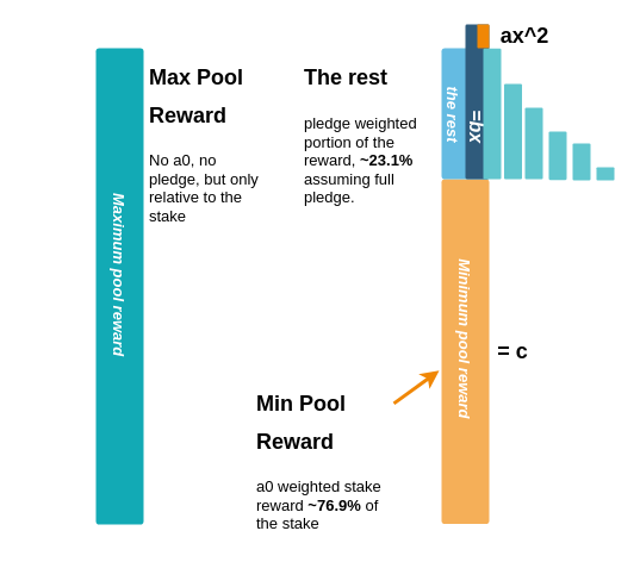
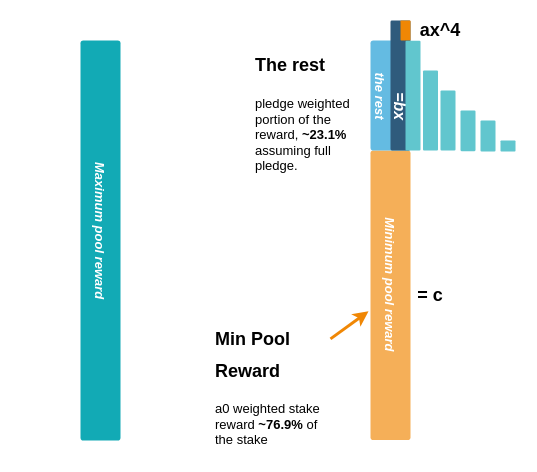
  <mxCell id="0" />
  <mxCell id="1" parent="0" />
  <mxCell id="2" value="" style="rounded=1;whiteSpace=wrap;html=1;shadow=0;labelBackgroundColor=none;strokeColor=none;strokeWidth=3;fillColor=#12aab5;fontFamily=Helvetica;fontSize=14;fontColor=#FFFFFF;align=center;spacing=5;fontStyle=1;arcSize=7;perimeterSpacing=2;" parent="1" vertex="1"><mxGeometry x="80" y="40" width="40" height="400" as="geometry" /></mxCell>
  <mxCell id="3" value="" style="edgeStyle=none;rounded=0;jumpStyle=none;html=1;shadow=0;labelBackgroundColor=none;startArrow=none;startFill=0;endArrow=classic;endFill=1;jettySize=auto;orthogonalLoop=1;strokeColor=#F08705;strokeWidth=3;fontFamily=Helvetica;fontSize=14;fontColor=#FFFFFF;spacing=5;" parent="1" source="9" target="5" edge="1"><mxGeometry relative="1" as="geometry"><mxPoint x="600" y="206" as="sourcePoint" /><mxPoint x="410" y="230" as="targetPoint" /></mxGeometry></mxCell>
  <mxCell id="4" value="Maximum pool reward" style="text;html=1;strokeColor=none;fillColor=none;align=left;verticalAlign=middle;whiteSpace=wrap;rounded=0;fontSize=13;fontStyle=3;rotation=90;fontColor=#FFFFFF;" parent="1" vertex="1"><mxGeometry x="20" y="222.75" width="160" height="34.5" as="geometry" /></mxCell>
  <mxCell id="5" value="" style="rounded=1;whiteSpace=wrap;html=1;shadow=0;labelBackgroundColor=none;strokeColor=none;strokeWidth=3;fillColor=#f5af58;fontFamily=Helvetica;fontSize=14;fontColor=#FFFFFF;align=center;spacing=5;arcSize=7;perimeterSpacing=2;" parent="1" vertex="1"><mxGeometry x="370" y="150" width="40" height="289.5" as="geometry" /></mxCell>
  <mxCell id="6" value="" style="rounded=1;whiteSpace=wrap;html=1;shadow=0;labelBackgroundColor=none;strokeColor=none;strokeWidth=3;fillColor=#64bbe2;fontFamily=Helvetica;fontSize=14;fontColor=#FFFFFF;align=center;spacing=5;arcSize=7;perimeterSpacing=2;" parent="1" vertex="1"><mxGeometry x="370" y="40" width="40" height="110" as="geometry" /></mxCell>
  <mxCell id="7" value="Minimum pool reward" style="text;html=1;strokeColor=none;fillColor=none;align=left;verticalAlign=middle;whiteSpace=wrap;rounded=0;fontSize=13;fontStyle=3;rotation=90;fontColor=#FFFFFF;" parent="1" vertex="1"><mxGeometry x="315" y="280.25" width="150" height="19.75" as="geometry" /></mxCell>
- <mxCell id="8" value="&lt;h1&gt;&lt;font style=&quot;font-size: 18px&quot;&gt;Max Pool Reward&lt;/font&gt;&lt;/h1&gt;&lt;p&gt;No a0, no pledge, but only relative to the stake&lt;/p&gt;" style="text;html=1;strokeColor=none;fillColor=none;spacing=5;spacingTop=-20;whiteSpace=wrap;overflow=hidden;rounded=0;fontSize=13;fontColor=#000000;align=left;" parent="1" vertex="1"><mxGeometry x="120" y="40" width="100" height="160" as="geometry" /></mxCell>
  <mxCell id="9" value="&lt;h1&gt;&lt;font style=&quot;font-size: 18px&quot;&gt;Min Pool Reward&lt;/font&gt;&lt;/h1&gt;&lt;p&gt;a0 weighted stake reward &lt;b&gt;~76.9%&lt;/b&gt; of the stake&lt;/p&gt;" style="text;html=1;strokeColor=none;fillColor=none;spacing=5;spacingTop=-20;whiteSpace=wrap;overflow=hidden;rounded=0;fontSize=13;fontColor=#000000;align=left;" parent="1" vertex="1"><mxGeometry x="210" y="314" width="120" height="136" as="geometry" /></mxCell>
  <mxCell id="10" value="the rest" style="text;html=1;strokeColor=none;fillColor=none;align=left;verticalAlign=middle;whiteSpace=wrap;rounded=0;fontSize=13;fontStyle=3;rotation=90;fontColor=#FFFFFF;" parent="1" vertex="1"><mxGeometry x="350" y="90.63" width="60" height="19.75" as="geometry" /></mxCell>
  <mxCell id="11" value="&lt;h1&gt;&lt;span style=&quot;font-size: 18px&quot;&gt;The rest&lt;/span&gt;&lt;/h1&gt;&lt;p&gt;pledge weighted portion of the reward, &lt;b&gt;~23.1%&lt;/b&gt; assuming full pledge.&lt;/p&gt;" style="text;html=1;strokeColor=none;fillColor=none;spacing=5;spacingTop=-20;whiteSpace=wrap;overflow=hidden;rounded=0;fontSize=13;fontColor=#000000;align=left;" parent="1" vertex="1"><mxGeometry x="250" y="40" width="110" height="140" as="geometry" /></mxCell>
  <mxCell id="12" value="= c" style="text;html=1;strokeColor=none;fillColor=none;align=center;verticalAlign=middle;whiteSpace=wrap;rounded=0;fontSize=18;fontStyle=1" parent="1" vertex="1"><mxGeometry x="410" y="284.5" width="40" height="20" as="geometry" /></mxCell>
  <mxCell id="13" value="" style="rounded=1;whiteSpace=wrap;html=1;shadow=0;labelBackgroundColor=none;strokeColor=none;strokeWidth=3;fillColor=#2F5B7C;fontFamily=Helvetica;fontSize=16;fontColor=#FFFFFF;align=center;fontStyle=1;spacing=5;arcSize=7;perimeterSpacing=2;" parent="1" vertex="1"><mxGeometry x="390" y="20" width="20" height="130" as="geometry" /></mxCell>
  <mxCell id="14" value="" style="rounded=1;whiteSpace=wrap;html=1;shadow=0;labelBackgroundColor=none;strokeColor=none;strokeWidth=3;fillColor=#F08705;fontFamily=Helvetica;fontSize=14;fontColor=#FFFFFF;align=center;spacing=5;fontStyle=1;arcSize=7;perimeterSpacing=2;" parent="1" vertex="1"><mxGeometry x="400" y="20" width="10" height="20" as="geometry" /></mxCell>
- <mxCell id="15" value="ax^2" style="text;html=1;strokeColor=none;fillColor=none;align=center;verticalAlign=middle;whiteSpace=wrap;rounded=0;fontSize=18;fontStyle=1" parent="1" vertex="1"><mxGeometry x="400" y="20" width="80" height="20" as="geometry" /></mxCell>
+ <mxCell id="15" value="ax^4" style="text;html=1;strokeColor=none;fillColor=none;align=center;verticalAlign=middle;whiteSpace=wrap;rounded=0;fontSize=18;fontStyle=1" parent="1" vertex="1"><mxGeometry x="400" y="20" width="80" height="20" as="geometry" /></mxCell>
  <mxCell id="16" value="=bx" style="text;html=1;strokeColor=none;fillColor=none;align=left;verticalAlign=middle;whiteSpace=wrap;rounded=0;fontSize=16;fontStyle=3;rotation=90;fontColor=#FFFFFF;" parent="1" vertex="1"><mxGeometry x="380" y="100.25" width="40" height="19.75" as="geometry" /></mxCell>
  <mxCell id="17" value="" style="rounded=1;whiteSpace=wrap;html=1;shadow=0;labelBackgroundColor=none;strokeColor=none;strokeWidth=3;fillColor=#61c6ce;fontFamily=Helvetica;fontSize=14;fontColor=#FFFFFF;align=center;spacing=5;fontStyle=0;arcSize=7;perimeterSpacing=2;" parent="1" vertex="1"><mxGeometry x="405" y="40.25" width="15" height="109.75" as="geometry" /></mxCell>
  <mxCell id="18" value="" style="rounded=1;whiteSpace=wrap;html=1;shadow=0;labelBackgroundColor=none;strokeColor=none;strokeWidth=3;fillColor=#61c6ce;fontFamily=Helvetica;fontSize=14;fontColor=#FFFFFF;align=center;spacing=5;fontStyle=0;arcSize=7;perimeterSpacing=2;" parent="1" vertex="1"><mxGeometry x="422.5" y="70" width="15" height="80" as="geometry" /></mxCell>
  <mxCell id="19" value="" style="rounded=1;whiteSpace=wrap;html=1;shadow=0;labelBackgroundColor=none;strokeColor=none;strokeWidth=3;fillColor=#61c6ce;fontFamily=Helvetica;fontSize=14;fontColor=#FFFFFF;align=center;spacing=5;fontStyle=0;arcSize=7;perimeterSpacing=2;" parent="1" vertex="1"><mxGeometry x="440" y="90" width="15" height="60" as="geometry" /></mxCell>
  <mxCell id="20" value="" style="rounded=1;whiteSpace=wrap;html=1;shadow=0;labelBackgroundColor=none;strokeColor=none;strokeWidth=3;fillColor=#61c6ce;fontFamily=Helvetica;fontSize=14;fontColor=#FFFFFF;align=center;spacing=5;fontStyle=0;arcSize=7;perimeterSpacing=2;" parent="1" vertex="1"><mxGeometry x="460" y="110" width="15" height="40.63" as="geometry" /></mxCell>
  <mxCell id="21" value="" style="rounded=1;whiteSpace=wrap;html=1;shadow=0;labelBackgroundColor=none;strokeColor=none;strokeWidth=3;fillColor=#61c6ce;fontFamily=Helvetica;fontSize=14;fontColor=#FFFFFF;align=center;spacing=5;fontStyle=0;arcSize=7;perimeterSpacing=2;" parent="1" vertex="1"><mxGeometry x="480" y="120" width="15" height="31.01" as="geometry" /></mxCell>
  <mxCell id="22" value="" style="rounded=1;whiteSpace=wrap;html=1;shadow=0;labelBackgroundColor=none;strokeColor=none;strokeWidth=3;fillColor=#61c6ce;fontFamily=Helvetica;fontSize=14;fontColor=#FFFFFF;align=center;spacing=5;fontStyle=0;arcSize=7;perimeterSpacing=2;" parent="1" vertex="1"><mxGeometry x="500" y="140" width="15" height="11.01" as="geometry" /></mxCell>
